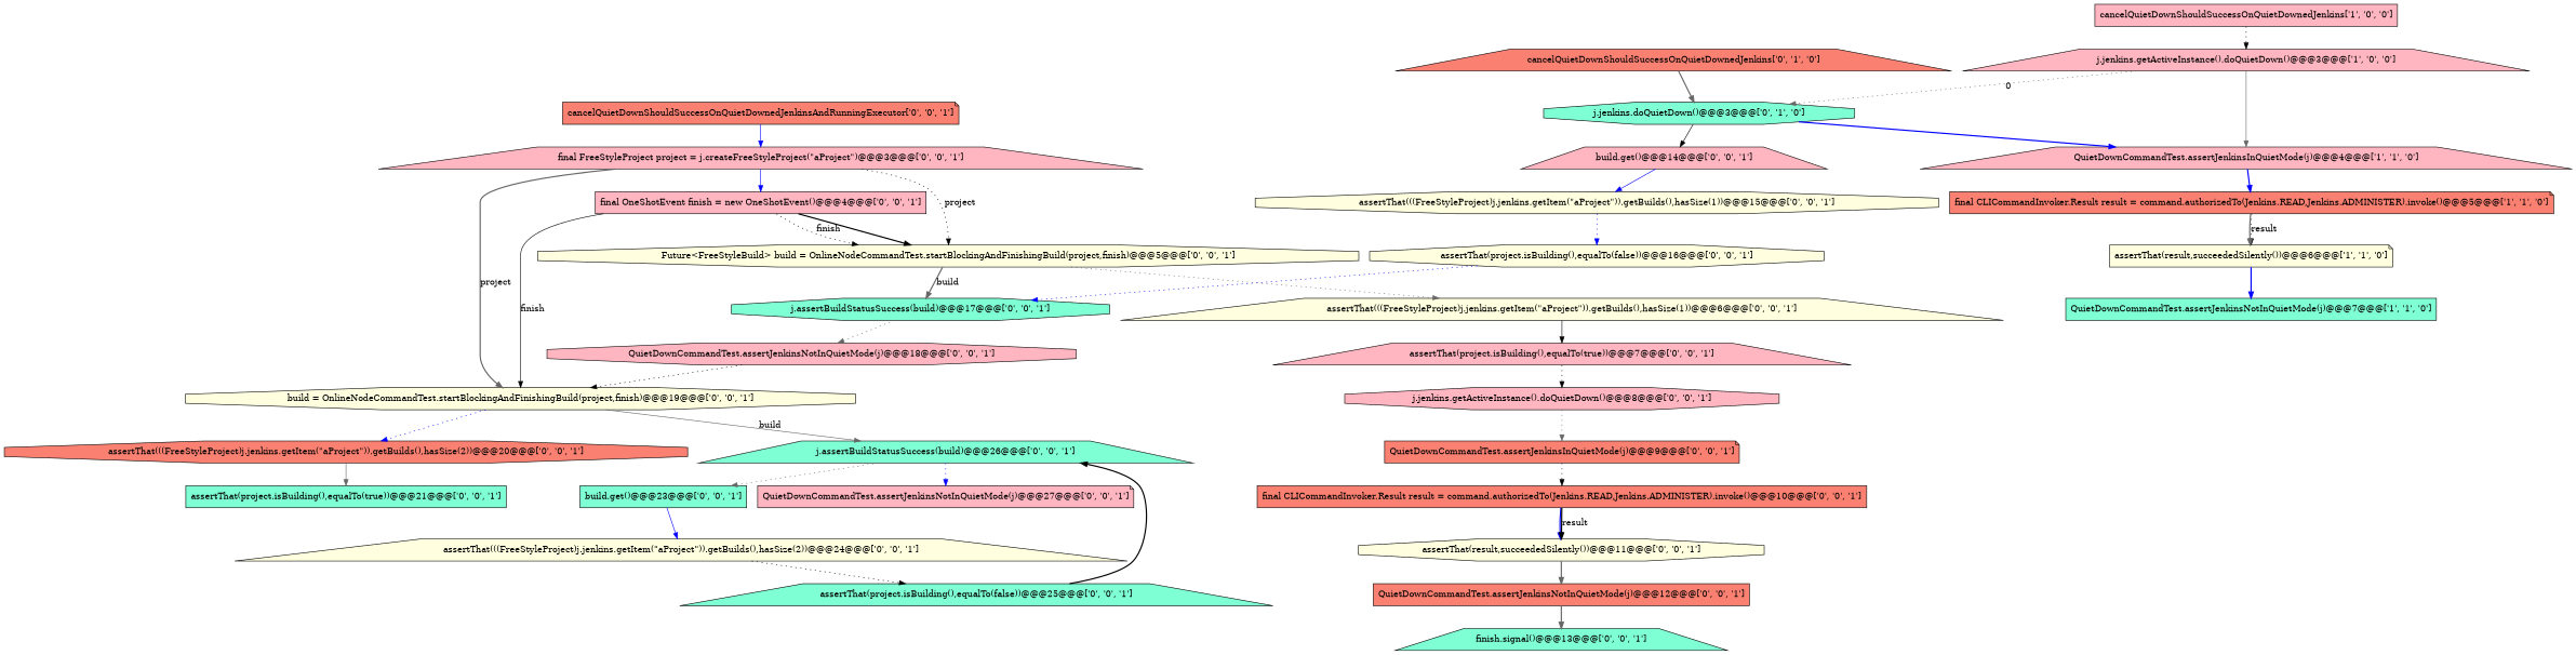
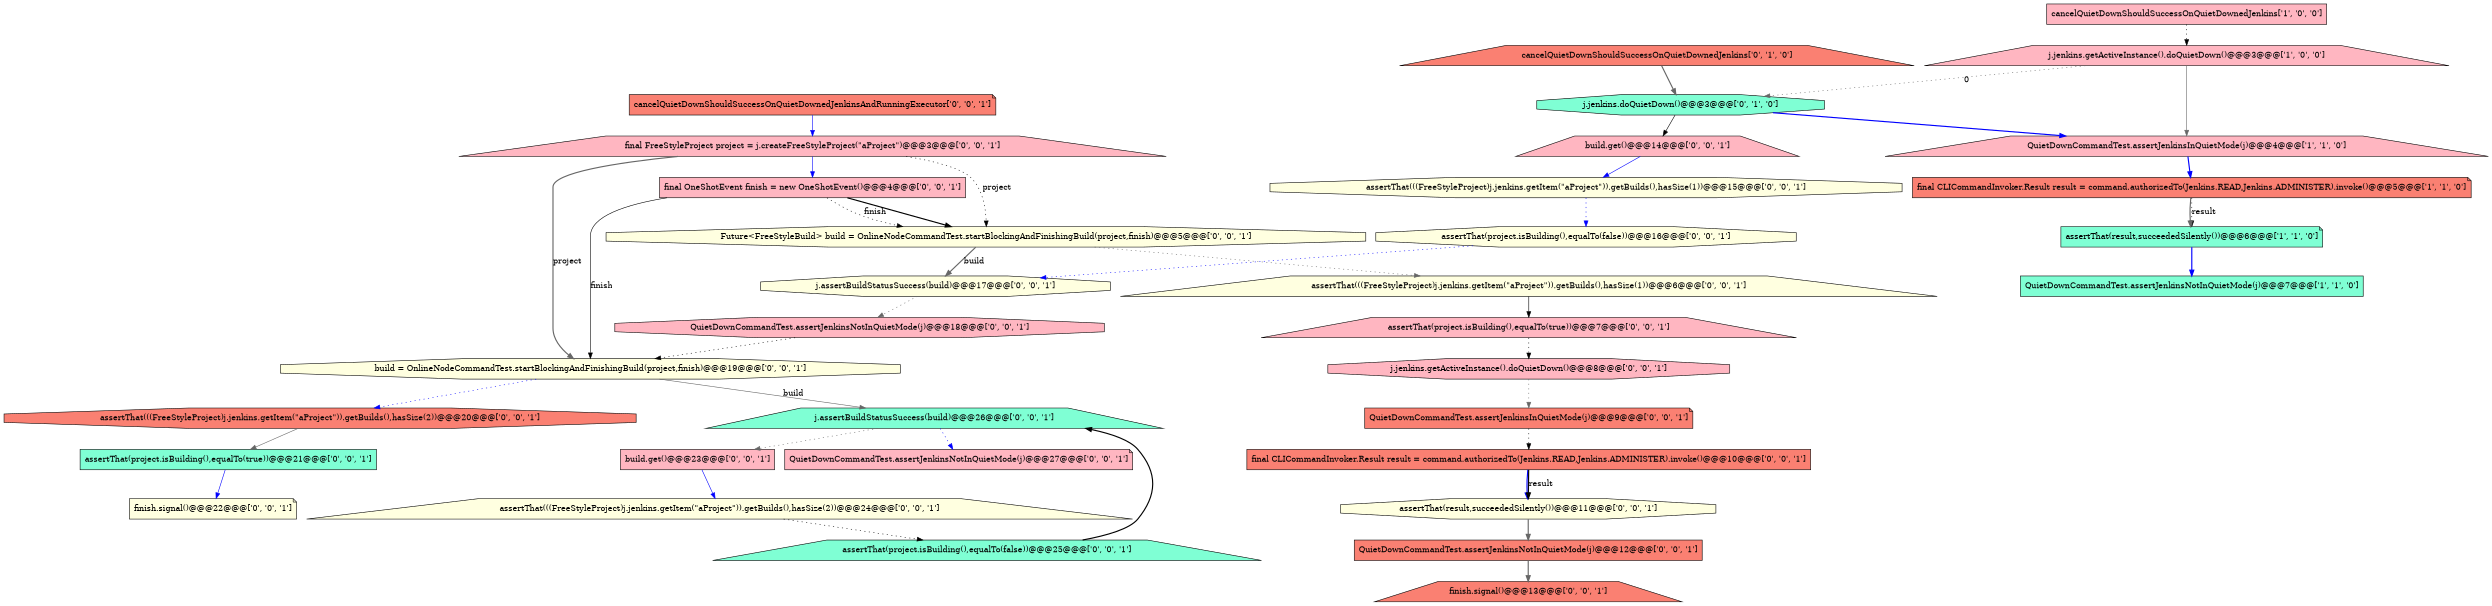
  digraph {
    node [fillcolor=lightpink shape=trapezium style=filled]
    edge [color=gray40 style=dotted]
-   n1 [fillcolor=aquamarine label="finish.signal()@@@13@@@['0', '0', '1']"]
+   n1 [fillcolor=salmon label="finish.signal()@@@13@@@['0', '0', '1']"]
    n2 [label="build.get()@@@14@@@['0', '0', '1']"]
    n3 [fillcolor=lightyellow label="assertThat(((FreeStyleProject)j.jenkins.getItem(\"aProject\")).getBuilds(),hasSize(1))@@@15@@@['0', '0', '1']" shape=octagon]
    n4 [fillcolor=salmon label="cancelQuietDownShouldSuccessOnQuietDownedJenkins['0', '1', '0']"]
    n5 [fillcolor=aquamarine label="j.jenkins.doQuietDown()@@@3@@@['0', '1', '0']" shape=octagon]
    n6 [label="QuietDownCommandTest.assertJenkinsInQuietMode(j)@@@4@@@['1', '1', '0']"]
    n7 [fillcolor=lightyellow label="assertThat(project.isBuilding(),equalTo(false))@@@16@@@['0', '0', '1']" shape=octagon]
-   n8 [fillcolor=aquamarine label="j.assertBuildStatusSuccess(build)@@@17@@@['0', '0', '1']" shape=octagon]
+   n8 [fillcolor=lightyellow label="j.assertBuildStatusSuccess(build)@@@17@@@['0', '0', '1']" shape=octagon]
    n9 [fillcolor=salmon label="assertThat(((FreeStyleProject)j.jenkins.getItem(\"aProject\")).getBuilds(),hasSize(2))@@@20@@@['0', '0', '1']" shape=octagon]
    n10 [fillcolor=aquamarine label="assertThat(project.isBuilding(),equalTo(true))@@@21@@@['0', '0', '1']" shape=box]
+   n11 [fillcolor=lightyellow label="finish.signal()@@@22@@@['0', '0', '1']" shape=note]
    n12 [fillcolor=salmon label="final CLICommandInvoker.Result result = command.authorizedTo(Jenkins.READ,Jenkins.ADMINISTER).invoke()@@@5@@@['1', '1', '0']" shape=note]
-   n13 [fillcolor=lightyellow label="assertThat(result,succeededSilently())@@@6@@@['1', '1', '0']" shape=note]
+   n13 [fillcolor=aquamarine label="assertThat(result,succeededSilently())@@@6@@@['1', '1', '0']" shape=note]
    n14 [fillcolor=lightyellow label="assertThat(((FreeStyleProject)j.jenkins.getItem(\"aProject\")).getBuilds(),hasSize(2))@@@24@@@['0', '0', '1']"]
    n15 [fillcolor=aquamarine label="assertThat(project.isBuilding(),equalTo(false))@@@25@@@['0', '0', '1']"]
    n16 [fillcolor=aquamarine label="j.assertBuildStatusSuccess(build)@@@26@@@['0', '0', '1']"]
-   n17 [fillcolor=aquamarine label="build.get()@@@23@@@['0', '0', '1']" shape=box]
+   n17 [label="build.get()@@@23@@@['0', '0', '1']" shape=box]
    n18 [label="QuietDownCommandTest.assertJenkinsNotInQuietMode(j)@@@27@@@['0', '0', '1']" shape=note]
    n19 [label="cancelQuietDownShouldSuccessOnQuietDownedJenkins['1', '0', '0']" shape=box]
    n20 [label="j.jenkins.getActiveInstance().doQuietDown()@@@3@@@['1', '0', '0']"]
    n21 [fillcolor=salmon label="cancelQuietDownShouldSuccessOnQuietDownedJenkinsAndRunningExecutor['0', '0', '1']" shape=note]
    n22 [label="final FreeStyleProject project = j.createFreeStyleProject(\"aProject\")@@@3@@@['0', '0', '1']"]
    n23 [fillcolor=lightyellow label="Future<FreeStyleBuild> build = OnlineNodeCommandTest.startBlockingAndFinishingBuild(project,finish)@@@5@@@['0', '0', '1']" shape=octagon]
    n24 [fillcolor=lightyellow label="build = OnlineNodeCommandTest.startBlockingAndFinishingBuild(project,finish)@@@19@@@['0', '0', '1']" shape=octagon]
    n25 [label="final OneShotEvent finish = new OneShotEvent()@@@4@@@['0', '0', '1']" shape=box]
    n26 [fillcolor=aquamarine label="QuietDownCommandTest.assertJenkinsNotInQuietMode(j)@@@7@@@['1', '1', '0']" shape=box]
    n27 [fillcolor=lightyellow label="assertThat(((FreeStyleProject)j.jenkins.getItem(\"aProject\")).getBuilds(),hasSize(1))@@@6@@@['0', '0', '1']"]
    n28 [label="QuietDownCommandTest.assertJenkinsNotInQuietMode(j)@@@18@@@['0', '0', '1']" shape=octagon]
    n29 [label="assertThat(project.isBuilding(),equalTo(true))@@@7@@@['0', '0', '1']"]
    n30 [label="j.jenkins.getActiveInstance().doQuietDown()@@@8@@@['0', '0', '1']" shape=octagon]
    n31 [fillcolor=salmon label="QuietDownCommandTest.assertJenkinsInQuietMode(j)@@@9@@@['0', '0', '1']" shape=note]
    n32 [fillcolor=salmon label="final CLICommandInvoker.Result result = command.authorizedTo(Jenkins.READ,Jenkins.ADMINISTER).invoke()@@@10@@@['0', '0', '1']" shape=box]
    n33 [fillcolor=lightyellow label="assertThat(result,succeededSilently())@@@11@@@['0', '0', '1']" shape=octagon]
    n34 [fillcolor=salmon label="QuietDownCommandTest.assertJenkinsNotInQuietMode(j)@@@12@@@['0', '0', '1']" shape=box]
    n2 -> n3 [color=blue style=solid]
    n3 -> n7 [color=blue]
    n4 -> n5 [style=bold]
    n5 -> n2 [color=black style=solid]
    n5 -> n6 [color=blue style=bold]
    n6 -> n12 [color=blue style=bold]
    n7 -> n8 [color=blue]
    n8 -> n28
    n9 -> n10 [style=solid]
+   n10 -> n11 [color=blue style=solid]
    n12 -> n13 [color=black label=result]
    n12 -> n13 [style=bold]
    n13 -> n26 [color=blue style=bold]
    n14 -> n15 [color=black]
    n15 -> n16 [color=black style=bold]
    n16 -> n17
    n16 -> n18 [color=blue]
    n17 -> n14 [color=blue style=solid]
    n19 -> n20 [color=black]
    n20 -> n5 [label=0]
    n20 -> n6 [style=solid]
    n21 -> n22 [color=blue style=solid]
    n22 -> n23 [color=black label=project]
    n22 -> n24 [label=project style=bold]
    n22 -> n25 [color=blue style=solid]
    n23 -> n8 [label=build style=bold]
    n23 -> n27
    n24 -> n9 [color=blue]
    n24 -> n16 [label=build style=solid]
    n25 -> n23 [color=black style=bold]
    n25 -> n23 [color=black label=finish]
    n25 -> n24 [color=black label=finish style=solid]
    n27 -> n29 [color=black style=solid]
    n28 -> n24 [color=black]
    n29 -> n30 [color=black]
    n30 -> n31
    n31 -> n32 [color=black]
    n32 -> n33 [color=blue style=bold]
    n32 -> n33 [color=black label=result style=bold]
    n33 -> n34 [style=bold]
    n34 -> n1 [style=bold]
  }
